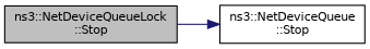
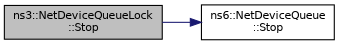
  digraph {
    rankdir=LR
    node [color=black fontname=Helvetica fontsize=10 shape=record style=filled]
    n1 [fillcolor=grey75 fontcolor=black height=0.2 label="ns3::NetDeviceQueueLock\l::Stop" width=0.4]
-   n2 [fillcolor=white height=0.2 label="ns3::NetDeviceQueue\l::Stop" width=0.4]
+   n2 [fillcolor=white height=0.2 label="ns6::NetDeviceQueue\l::Stop" width=0.4]
    n1 -> n2 [color=midnightblue fontname=Helvetica fontsize=10 labelfontname=Helvetica labelfontsize=10 style=solid]
  }
